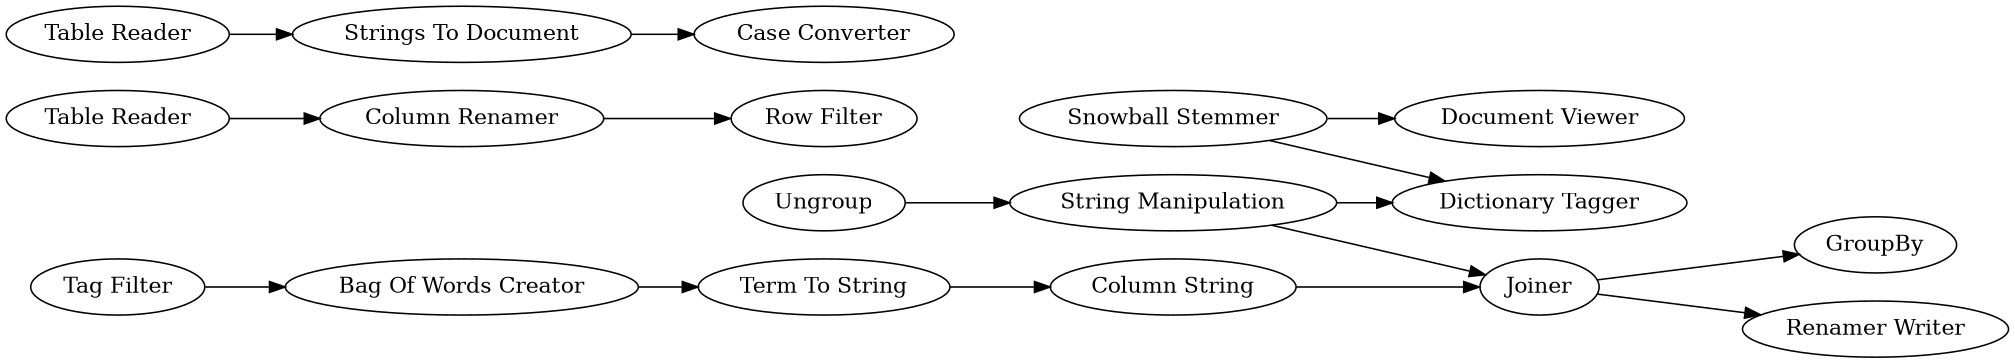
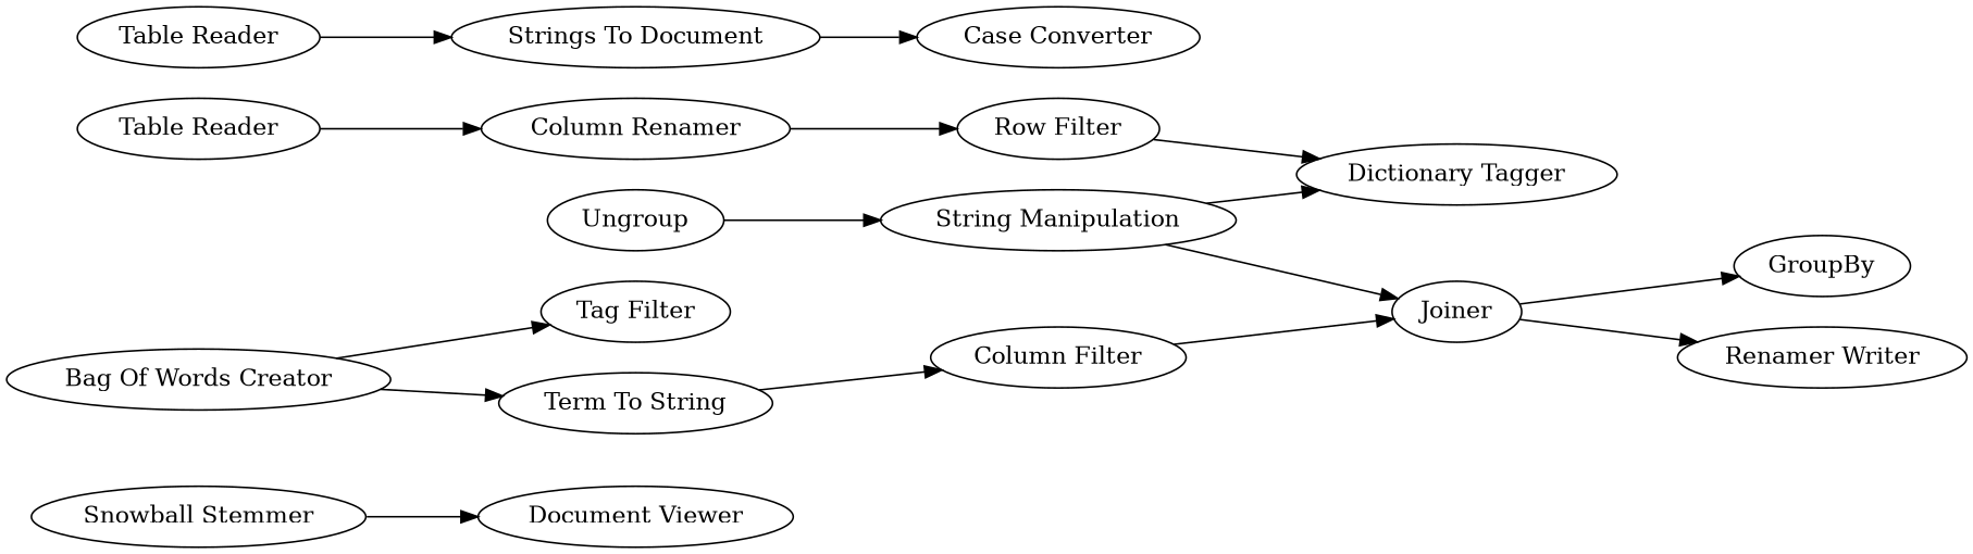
  digraph {
    rankdir=LR
    n1 [label="Snowball Stemmer"]
    n2 [label="Document Viewer"]
    n3 [label="Dictionary Tagger"]
    n4 [label="Bag Of Words Creator"]
    n5 [label="Term To String"]
-   n6 [label="Column String"]
+   n6 [label="Column Filter"]
    n7 [label=Joiner]
    n8 [label=GroupBy]
    n9 [label="Renamer Writer"]
    n10 [label="Row Filter"]
    n11 [label=Ungroup]
    n12 [label="String Manipulation"]
    n13 [label="Table Reader"]
    n14 [label="Column Renamer"]
    n15 [label="Case Converter"]
    n16 [label="Tag Filter"]
    n17 [label="Table Reader"]
    n18 [label="Strings To Document"]
    n1 -> n2
-   n1 -> n3
+   n10 -> n3
    n4 -> n5
    n5 -> n6
    n6 -> n7
    n7 -> n8
    n7 -> n9
    n11 -> n12
    n12 -> n3
    n12 -> n7
    n13 -> n14
    n14 -> n10
-   n16 -> n4
+   n4 -> n16
    n17 -> n18
    n18 -> n15
  }
